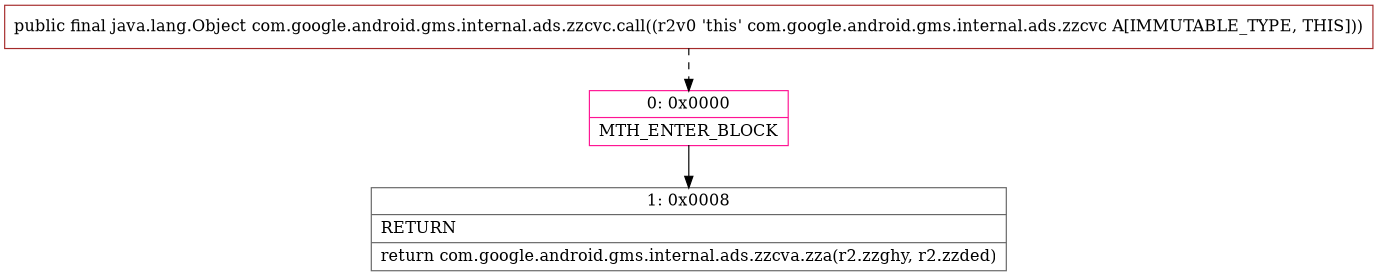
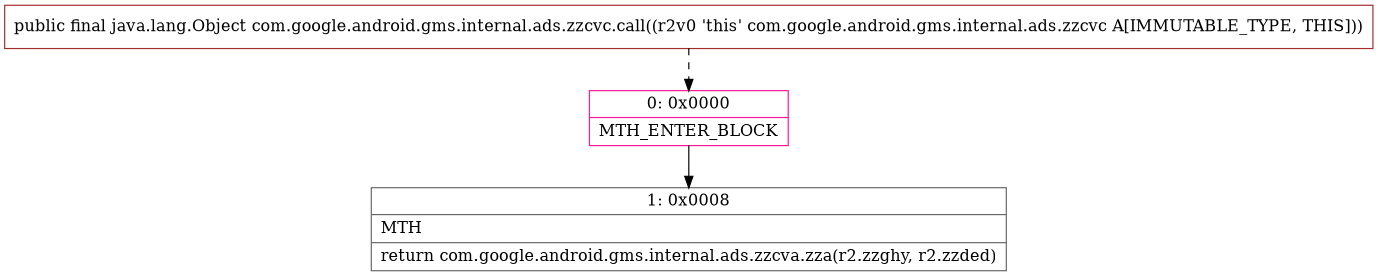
  digraph {
    node [shape=record]
    n1 [label="{0\:\ 0x0000|MTH_ENTER_BLOCK\l}" color=deeppink]
-   n2 [label="{1\:\ 0x0008|RETURN\l|return com.google.android.gms.internal.ads.zzcva.zza(r2.zzghy, r2.zzded)\l}" color=gray40]
+   n2 [label="{1\:\ 0x0008|MTH\l|return com.google.android.gms.internal.ads.zzcva.zza(r2.zzghy, r2.zzded)\l}" color=gray40]
    n3 [label="{public final java.lang.Object com.google.android.gms.internal.ads.zzcvc.call((r2v0 'this' com.google.android.gms.internal.ads.zzcvc A[IMMUTABLE_TYPE, THIS])) }" color=brown]
    n1 -> n2 [style=solid]
    n3 -> n1 [style=dashed]
  }
